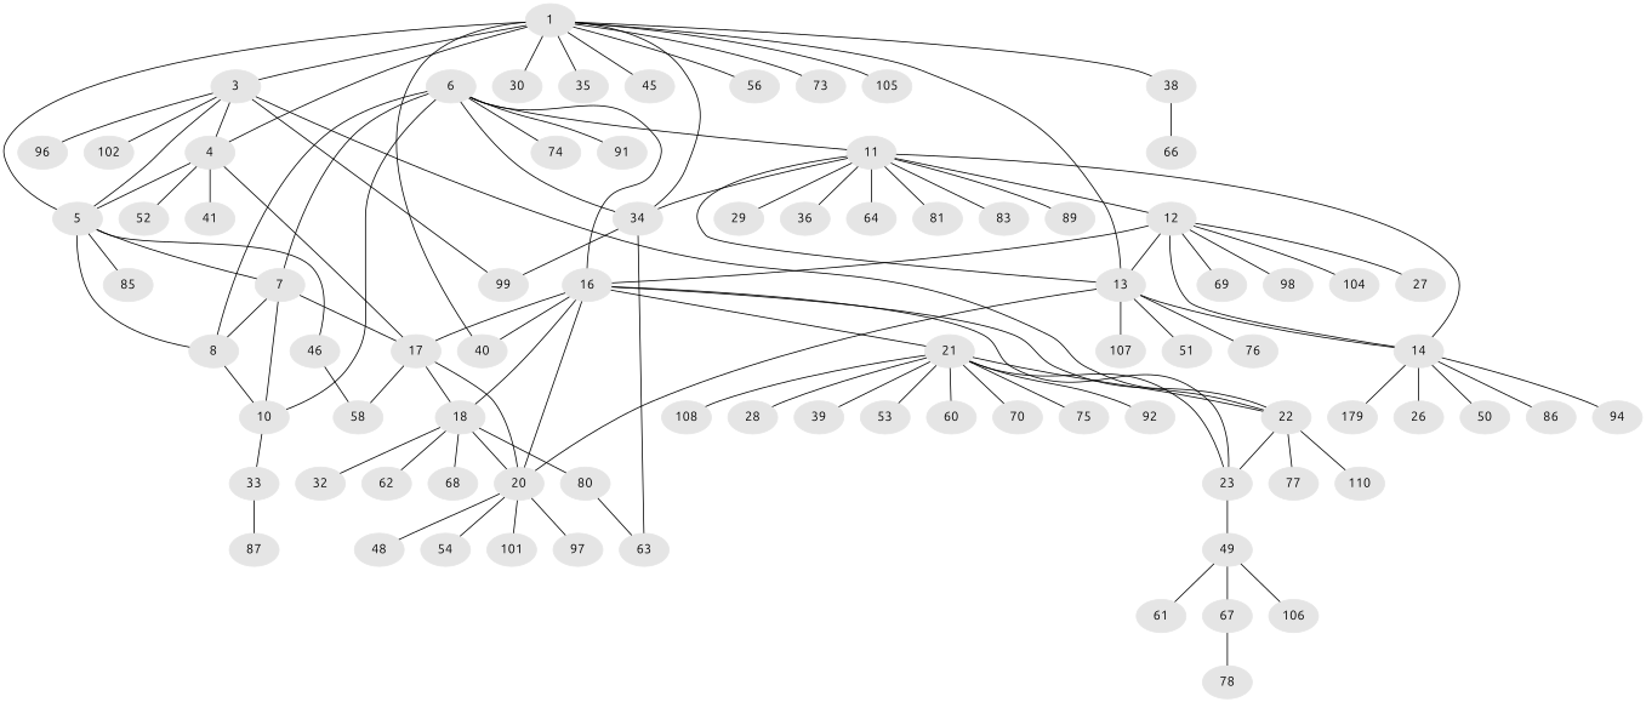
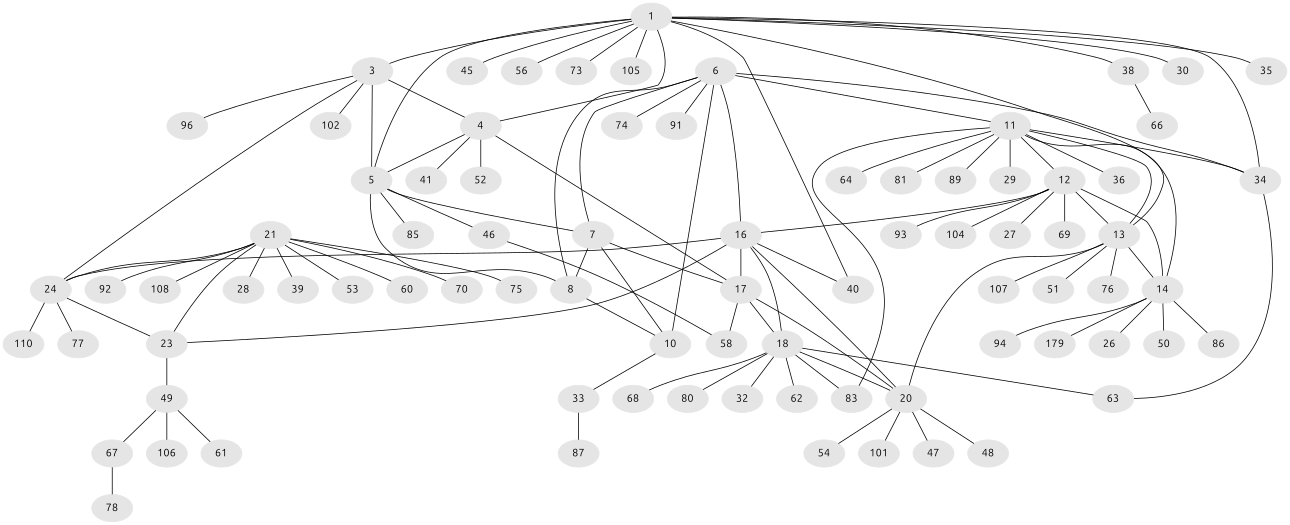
  graph {
    fontname=Ubuntu
    node [color=gray90 fontname=Ubuntu style=filled]
    edge [fontname=Ubuntu]
    1 [super="+2"]
    3 [super="+57"]
    4 [super="+88"]
    5 [super="+55"]
    13 [super="+31"]
    30
    34 [super="+100"]
    35
    38
    40
    45 [super="+72"]
    56
    73
    105
-   22 [super="+24"]
+   22 [super="+24" label=24]
    96
-   99
    102
    17
    41
    52
    7 [super="+84"]
    8
    46
    85
    14 [super="+59"]
    20 [super="+37"]
    51
    76 [super="+82"]
    107
    63
    66
    23
    77
    110
    18 [super="+19"]
    58
    10 [super="+44"]
    6 [super="+9"]
    11 [super="+43"]
    16 [super="+25"]
    74 [super="+90"]
    91
    33 [super="+42"]
    12 [super="+15"]
    29
    36
    64 [super="+71"]
    81
    83 [super="+95"]
    89
    21 [super="+65"]
    87
    27
    69
-   93 [label=98]
+   93
    104
    26
    50
    86
    94
    n62 [label=179]
-   47 [label=97]
+   47
    48
    54
    101
    32 [super="+97"]
    62 [super="+103"]
    68
    80
    28
    39
    53 [super="+98"]
    60
    70
    75
    92
    108
    49 [super="+79"]
    61
    67
    106
    78
    1 -- 3 [weight=2]
    1 -- 4 [weight=2]
    1 -- 5 [weight=2]
    1 -- 13
    1 -- 30
    1 -- 34
    1 -- 35
    1 -- 38
    1 -- 40
    1 -- 45
    1 -- 56
    1 -- 73
    1 -- 105
    3 -- 4
    3 -- 5
    3 -- 22
    3 -- 96
-   3 -- 99
    3 -- 102
    4 -- 5
    4 -- 17
    4 -- 41
    4 -- 52
    5 -- 7
    5 -- 8
    5 -- 46
    5 -- 85
    13 -- 14
    13 -- 20
    13 -- 51
    13 -- 76
    13 -- 107
-   34 -- 99
    34 -- 63
    38 -- 66
    22 -- 23 [weight=2]
    22 -- 77
    22 -- 110
    17 -- 20
    17 -- 18 [weight=2]
    17 -- 58
    7 -- 17
    7 -- 8
    7 -- 10
    8 -- 10
    46 -- 58
    14 -- 26
    14 -- 50
    14 -- 86
    14 -- 94
    14 -- n62
    20 -- 47
    20 -- 48
    20 -- 54
    20 -- 101
    23 -- 49
    18 -- 20 [weight=2]
-   80 -- 63
+   18 -- 63
+   18 -- 83
    18 -- 32
    18 -- 62
    18 -- 68
    18 -- 80
    10 -- 33
    6 -- 34
    6 -- 7 [weight=2]
    6 -- 8 [weight=2]
    6 -- 10 [weight=2]
    6 -- 11 [weight=2]
    6 -- 16
    6 -- 74
    6 -- 91
    11 -- 13
    11 -- 34
    11 -- 14
    11 -- 12 [weight=2]
    11 -- 29
    11 -- 36
    11 -- 64
    11 -- 81
    11 -- 83
    11 -- 89
    16 -- 40
    16 -- 22 [weight=2]
    16 -- 17
    16 -- 20
    16 -- 23
    16 -- 18 [weight=2]
-   16 -- 21
    33 -- 87
    12 -- 13 [weight=2]
    12 -- 14 [weight=2]
    12 -- 16
    12 -- 27
    12 -- 69
    12 -- 93
    12 -- 104
    21 -- 22 [weight=2]
    21 -- 23
    21 -- 28
    21 -- 39
    21 -- 53
    21 -- 60
    21 -- 70
    21 -- 75
    21 -- 92
    21 -- 108
    49 -- 61
    49 -- 67
    49 -- 106
    67 -- 78
  }
